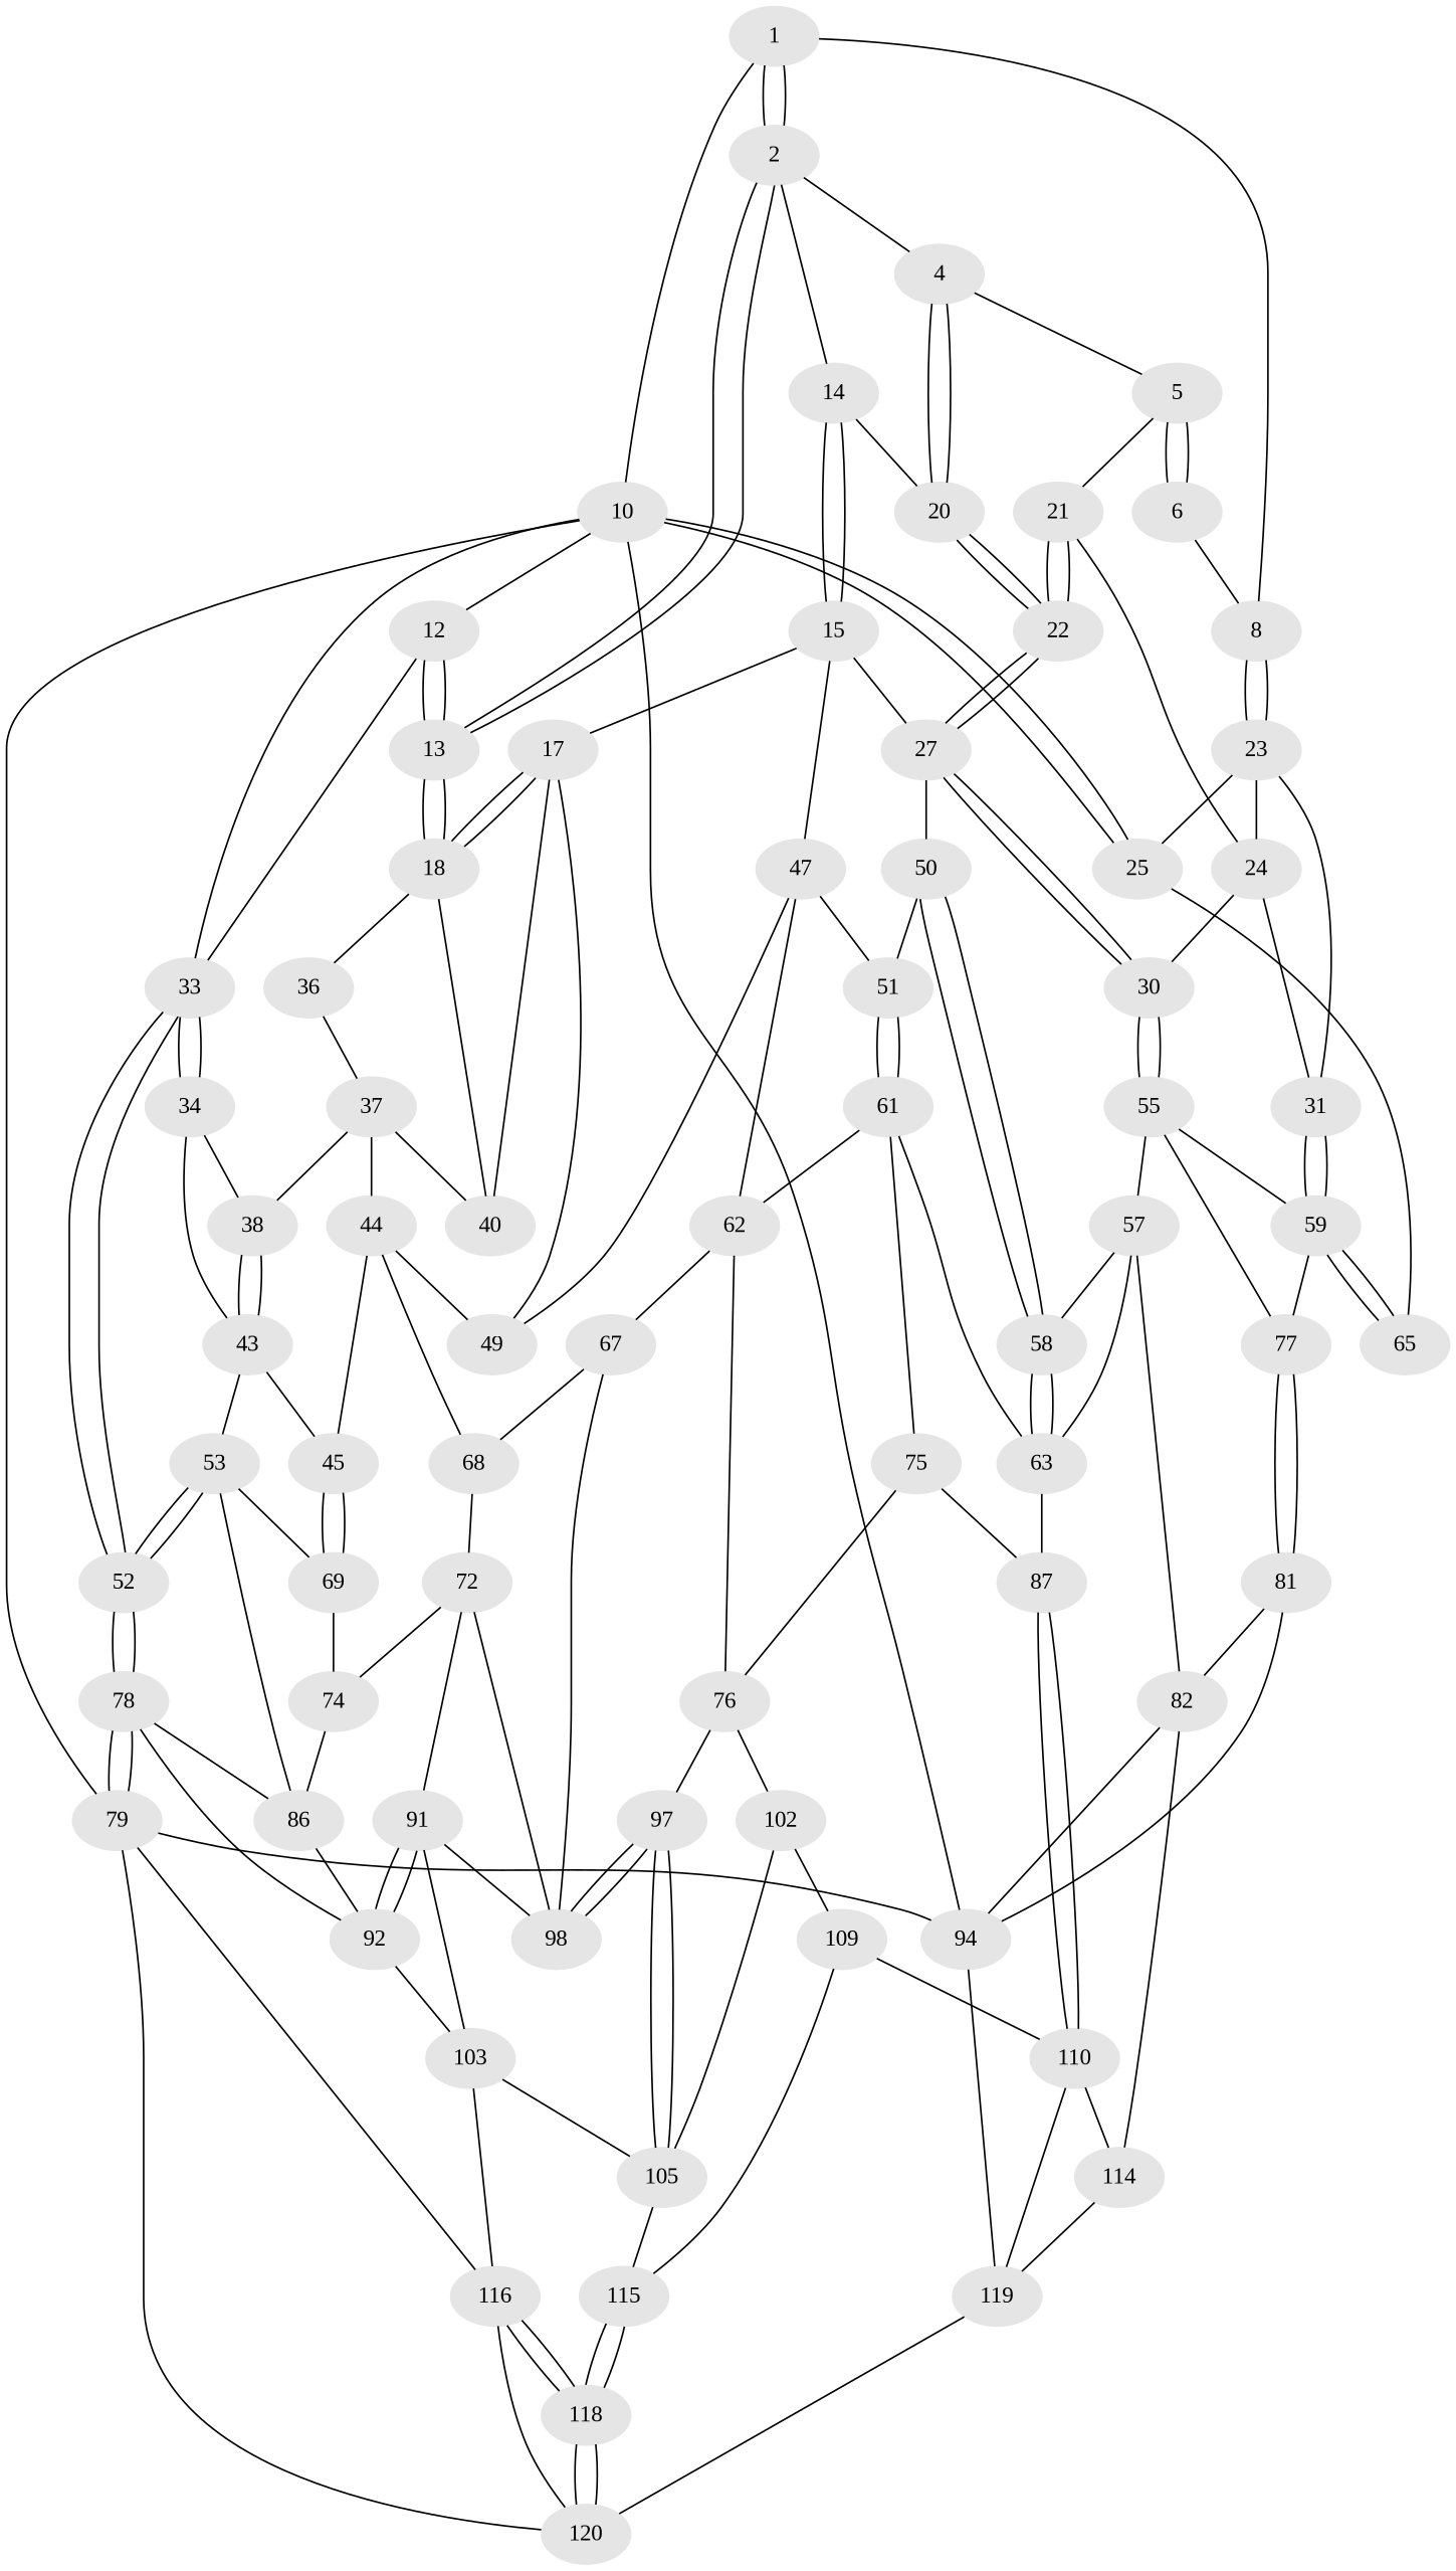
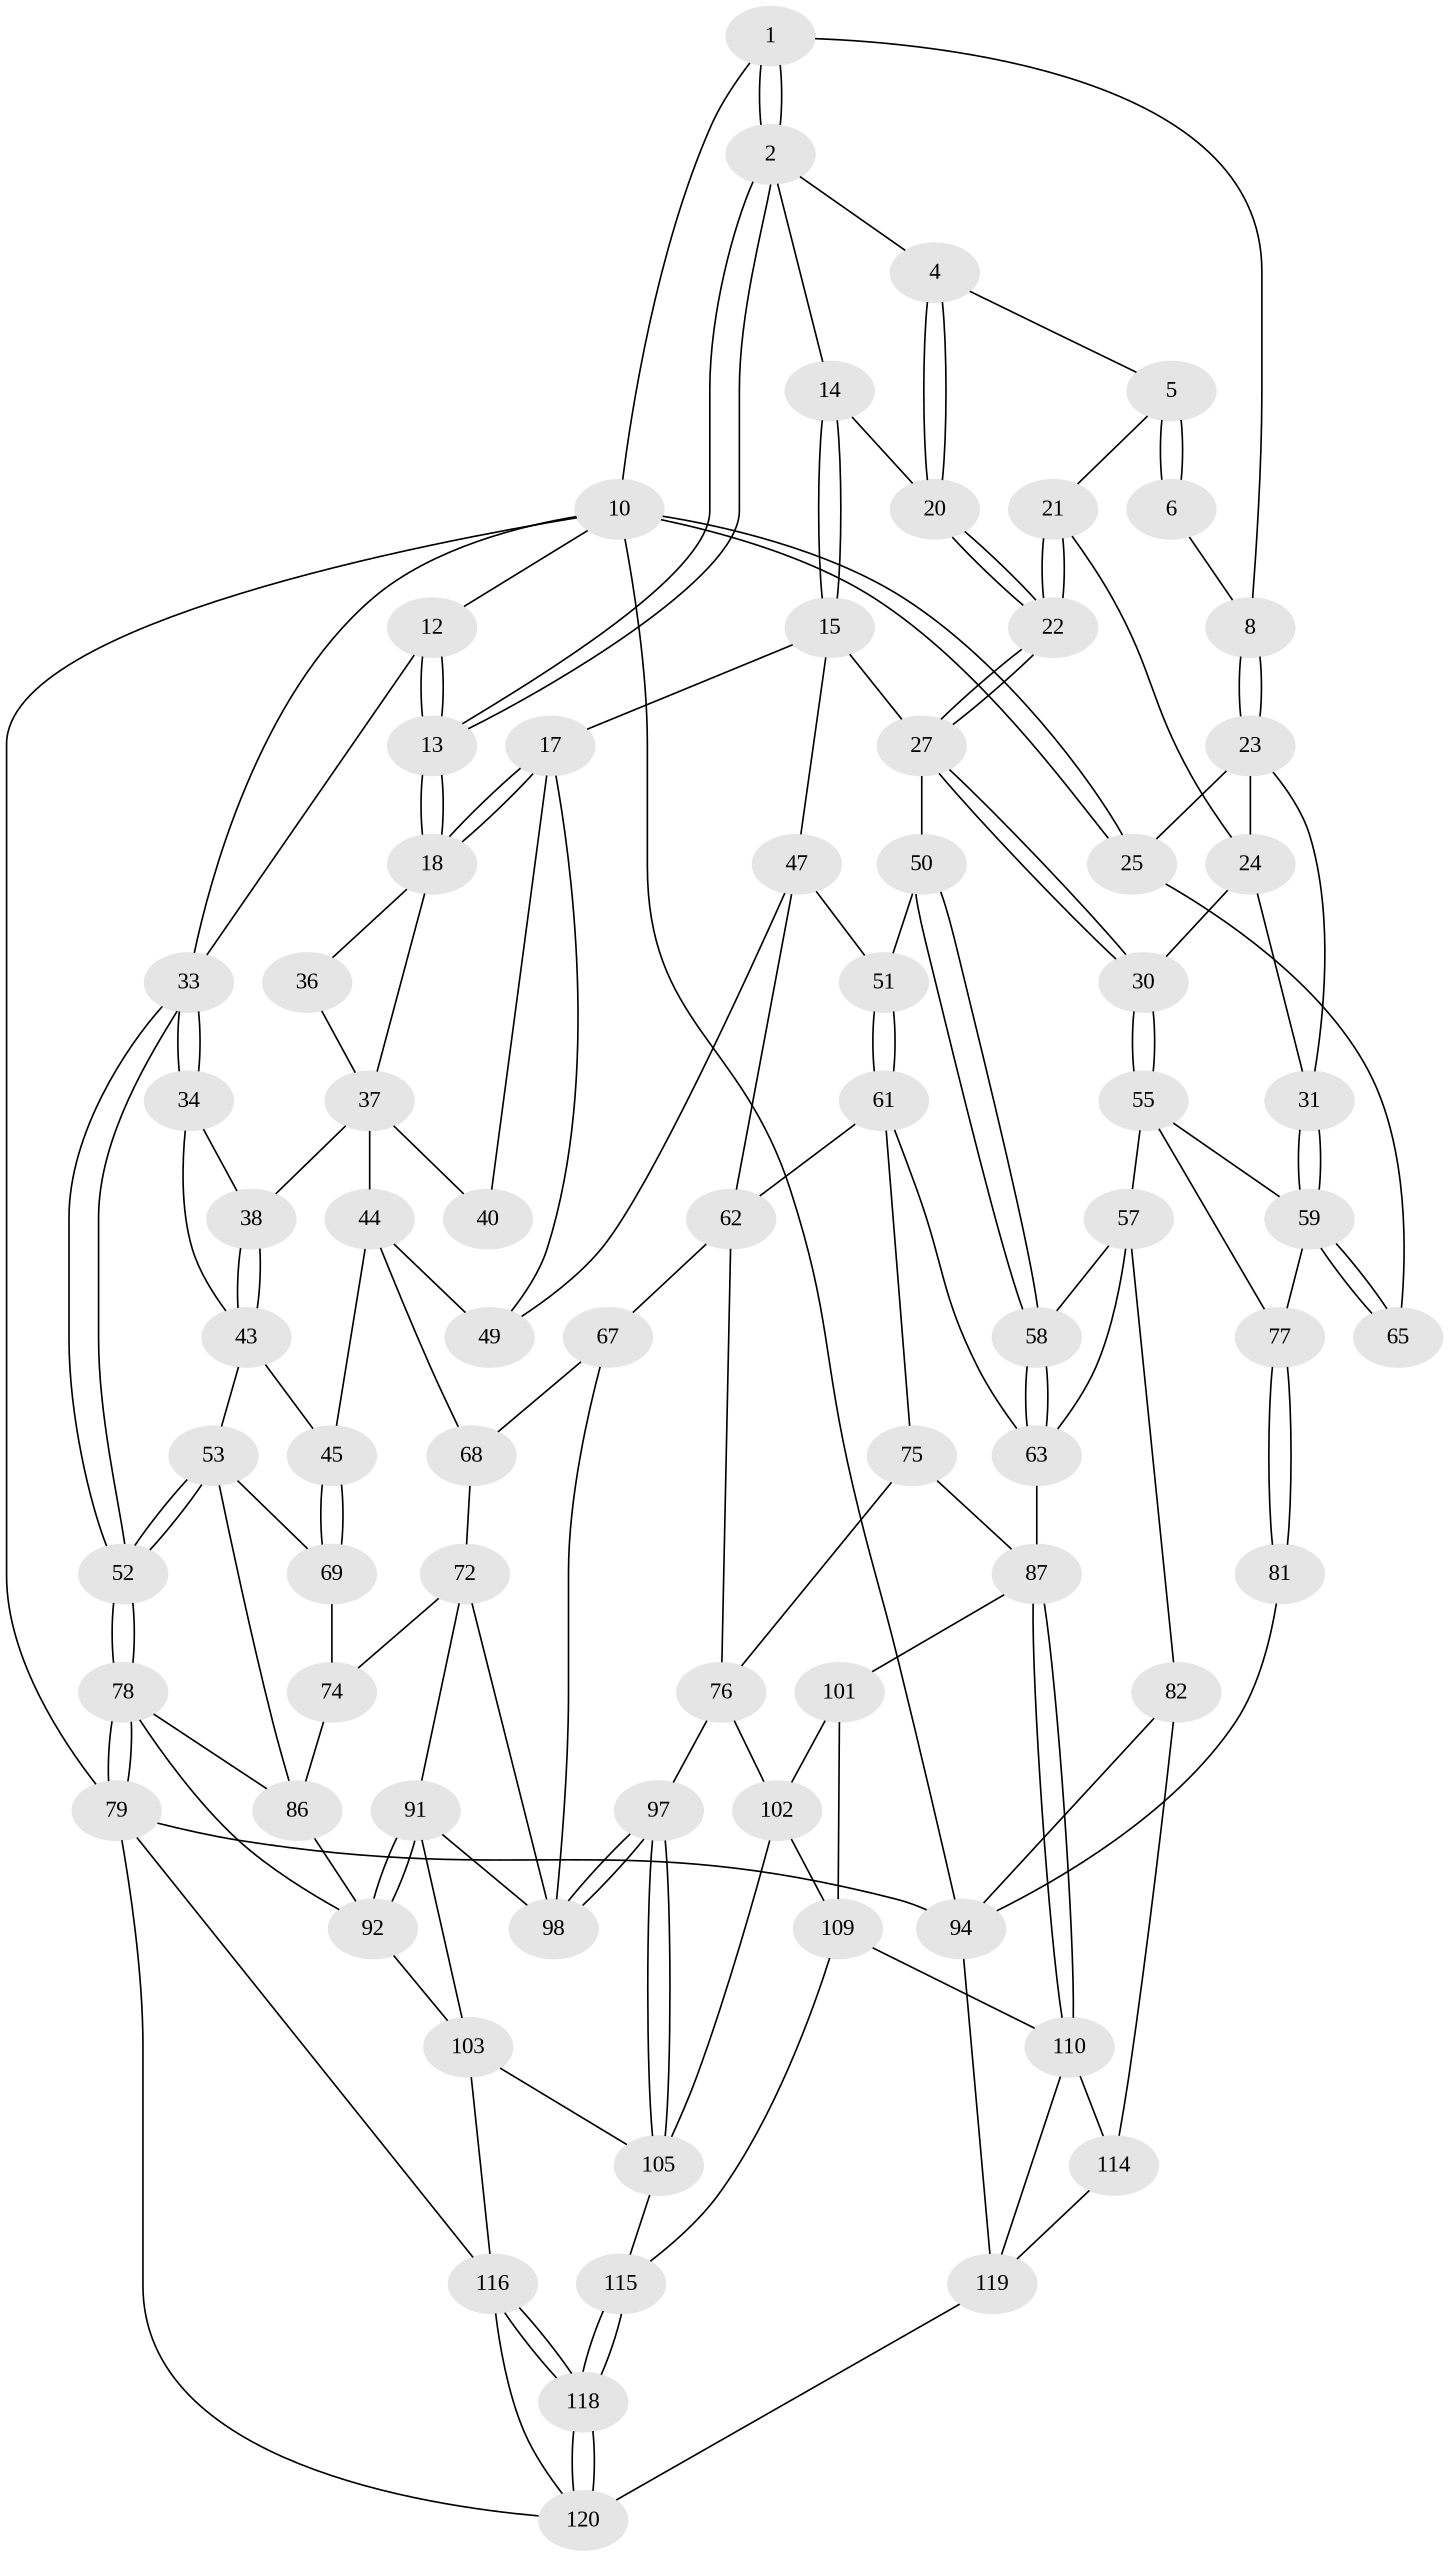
  graph {
    fontname="Liberation Serif"
    node [color=gray90 fontname="Liberation Serif" style=filled]
    edge [fontname="Liberation Serif"]
    1 [super="+7"]
    2 [super="+3"]
    8
    10 [super="+11"]
    4
    13
    14
    23 [super="+26"]
    12 [super="+32"]
    25
    33
    79 [super="+80"]
    94 [super="+95"]
    5 [super="+19"]
    20
    18 [super="+39"]
    15 [super="+16"]
    6 [super="+9"]
    21
    22
    24 [super="+29"]
    31
    65
    34 [super="+35"]
    n25 [label=52]
    116 [super="+117"]
    120 [super="+122"]
    119 [super="+121"]
    37 [super="+41"]
    36
    40
    17 [super="+42"]
    27 [super="+28"]
    47 [super="+48"]
    49
    30
    50
    51
    62 [super="+66"]
    59 [super="+60"]
    55 [super="+56"]
    58
    57 [super="+83"]
    77
    38
    43 [super="+46"]
    78 [super="+90"]
    45
    53 [super="+70"]
    44 [super="+52"]
    68 [super="+71"]
    69
    86 [super="+89"]
    72 [super="+73"]
    74
    61 [super="+64"]
    67 [super="+93"]
    76 [super="+96"]
    63 [super="+85"]
    75
    92 [super="+104"]
    82 [super="+113"]
    81 [super="+84"]
    87 [super="+88"]
    114
    98 [super="+99"]
    97
    102 [super="+107"]
+   101
    110 [super="+111"]
    91 [super="+100"]
    103 [super="+106"]
    105 [super="+108"]
    109 [super="+112"]
    118
    115
    1 -- 2
    1 -- 2
    1 -- 8
    1 -- 10
    2 -- 4
    2 -- 13
    2 -- 13
    2 -- 14
    8 -- 23
    8 -- 23
    10 -- 12
    10 -- 25
    10 -- 25
    10 -- 33
    10 -- 79
    10 -- 94
    4 -- 5
    4 -- 20
    4 -- 20
    13 -- 18
    13 -- 18
    14 -- 20
    14 -- 15
    14 -- 15
    23 -- 25
    23 -- 24
    23 -- 31
    12 -- 13
    12 -- 13
    12 -- 33
    25 -- 65
    33 -- 34
    33 -- 34
    33 -- n25
    33 -- n25
    79 -- 94
    79 -- 116
    79 -- 120
    94 -- 119
    5 -- 6 [weight=2]
    5 -- 6
    5 -- 21
    20 -- 22
    20 -- 22
    18 -- 36
-   18 -- 40
+   18 -- 37
    15 -- 17
    15 -- 27
    15 -- 47
    6 -- 8
    21 -- 22
    21 -- 22
    21 -- 24
    22 -- 27
    22 -- 27
    24 -- 31
    24 -- 30
    31 -- 59
    31 -- 59
    34 -- 38
    34 -- 43
    n25 -- 78
    n25 -- 78
    116 -- 120
    116 -- 118
    116 -- 118
    119 -- 120
    37 -- 40
    37 -- 38
    37 -- 44
    36 -- 37
    17 -- 18
    17 -- 18
    17 -- 40
    17 -- 49
    27 -- 30
    27 -- 30
    27 -- 50
    47 -- 49
    47 -- 51
    47 -- 62
    30 -- 55
    30 -- 55
    50 -- 51
    50 -- 58
    50 -- 58
    51 -- 61
    51 -- 61
    62 -- 67
    62 -- 76
    59 -- 65
    59 -- 65
    59 -- 77
    55 -- 59
    55 -- 57
    55 -- 77
    58 -- 63
    58 -- 63
    57 -- 58
    57 -- 63
    57 -- 82
    77 -- 81
    77 -- 81
    38 -- 43
    38 -- 43
    43 -- 45
    43 -- 53
    78 -- 79
    78 -- 79
    78 -- 86
    78 -- 92
    45 -- 69
    45 -- 69
    53 -- n25
    53 -- n25
    53 -- 69
    53 -- 86
    44 -- 49
    44 -- 45
    44 -- 68
    68 -- 72
    69 -- 74
    86 -- 92
    72 -- 74
    72 -- 98
    72 -- 91
    74 -- 86
    61 -- 62
    61 -- 63
    61 -- 75
    67 -- 68 [weight=2]
    67 -- 98
    76 -- 97
    76 -- 102
    63 -- 87
    75 -- 76
    75 -- 87
    92 -- 103
    82 -- 94
    82 -- 114
    81 -- 94
-   81 -- 82
+   87 -- 101
    87 -- 110
    87 -- 110
    114 -- 119
    97 -- 98
    97 -- 98
    97 -- 105
    97 -- 105
    102 -- 105
    102 -- 109
+   101 -- 102
+   101 -- 109
    110 -- 119
    110 -- 114
    91 -- 92
    91 -- 92
    91 -- 98
    91 -- 103
    103 -- 116
    103 -- 105
    105 -- 115
    109 -- 110
    109 -- 115
    118 -- 120
    118 -- 120
    115 -- 118
    115 -- 118
  }
